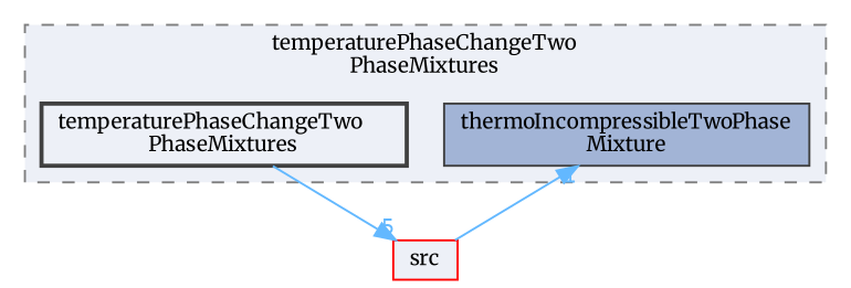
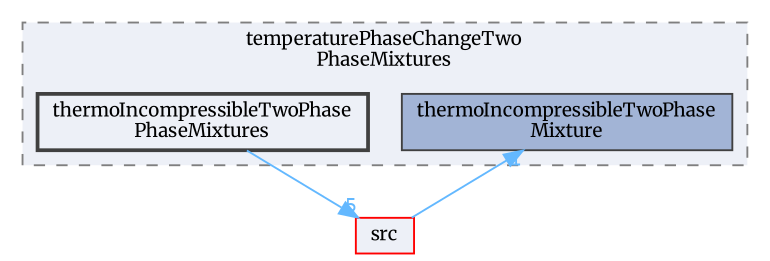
  digraph {
    compound=true
    fontname=Merriweather
    node [color=grey25 fillcolor="#edf0f7" fontname=Merriweather fontsize=10 shape=box style=filled]
    edge [color=steelblue1 fontcolor=steelblue1 fontname=Merriweather fontsize=10 labeldistance=1.5 labelfontname=Helvetica labelfontsize=10]
    n1 [fillcolor="#a2b4d6" height=0.2 label="thermoIncompressibleTwoPhase\lMixture" width=0.4]
-   n2 [height=0.2 label="temperaturePhaseChangeTwo\lPhaseMixtures" style="filled,bold" width=0.4]
+   n2 [height=0.2 label="thermoIncompressibleTwoPhase\lPhaseMixtures" style="filled,bold" width=0.4]
    n3 [color=red height=0.2 label=src width=0.4]
    subgraph cluster_1 {
      bgcolor="#edf0f7"
      fontsize=10
      label="temperaturePhaseChangeTwo\lPhaseMixtures"
      pencolor=grey50
      style="filled,dashed"
      n1
      n2
    }
    n2 -> n3 [headlabel=5]
    n3 -> n1 [headlabel=1]
  }
